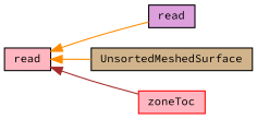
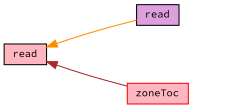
  digraph {
    rankdir=LR
    fontname="Source Code Pro"
    node [color=black fillcolor=lightpink fontname="Source Code Pro" fontsize=10 shape=record style=filled]
    edge [color=darkorange dir=back fontname="Source Code Pro" fontsize=10 labelfontname=Helvetica labelfontsize=10 style=solid]
    n1 [fontcolor=black height=0.2 label=read width=0.4]
    n2 [height=0.2 label=read width=0.4 fillcolor=plum]
-   n3 [height=0.2 label=UnsortedMeshedSurface width=0.4 fillcolor=tan]
    n4 [color=red height=0.2 label=zoneToc width=0.4]
    n1 -> n2
-   n1 -> n3
    n1 -> n4 [color=brown]
  }
